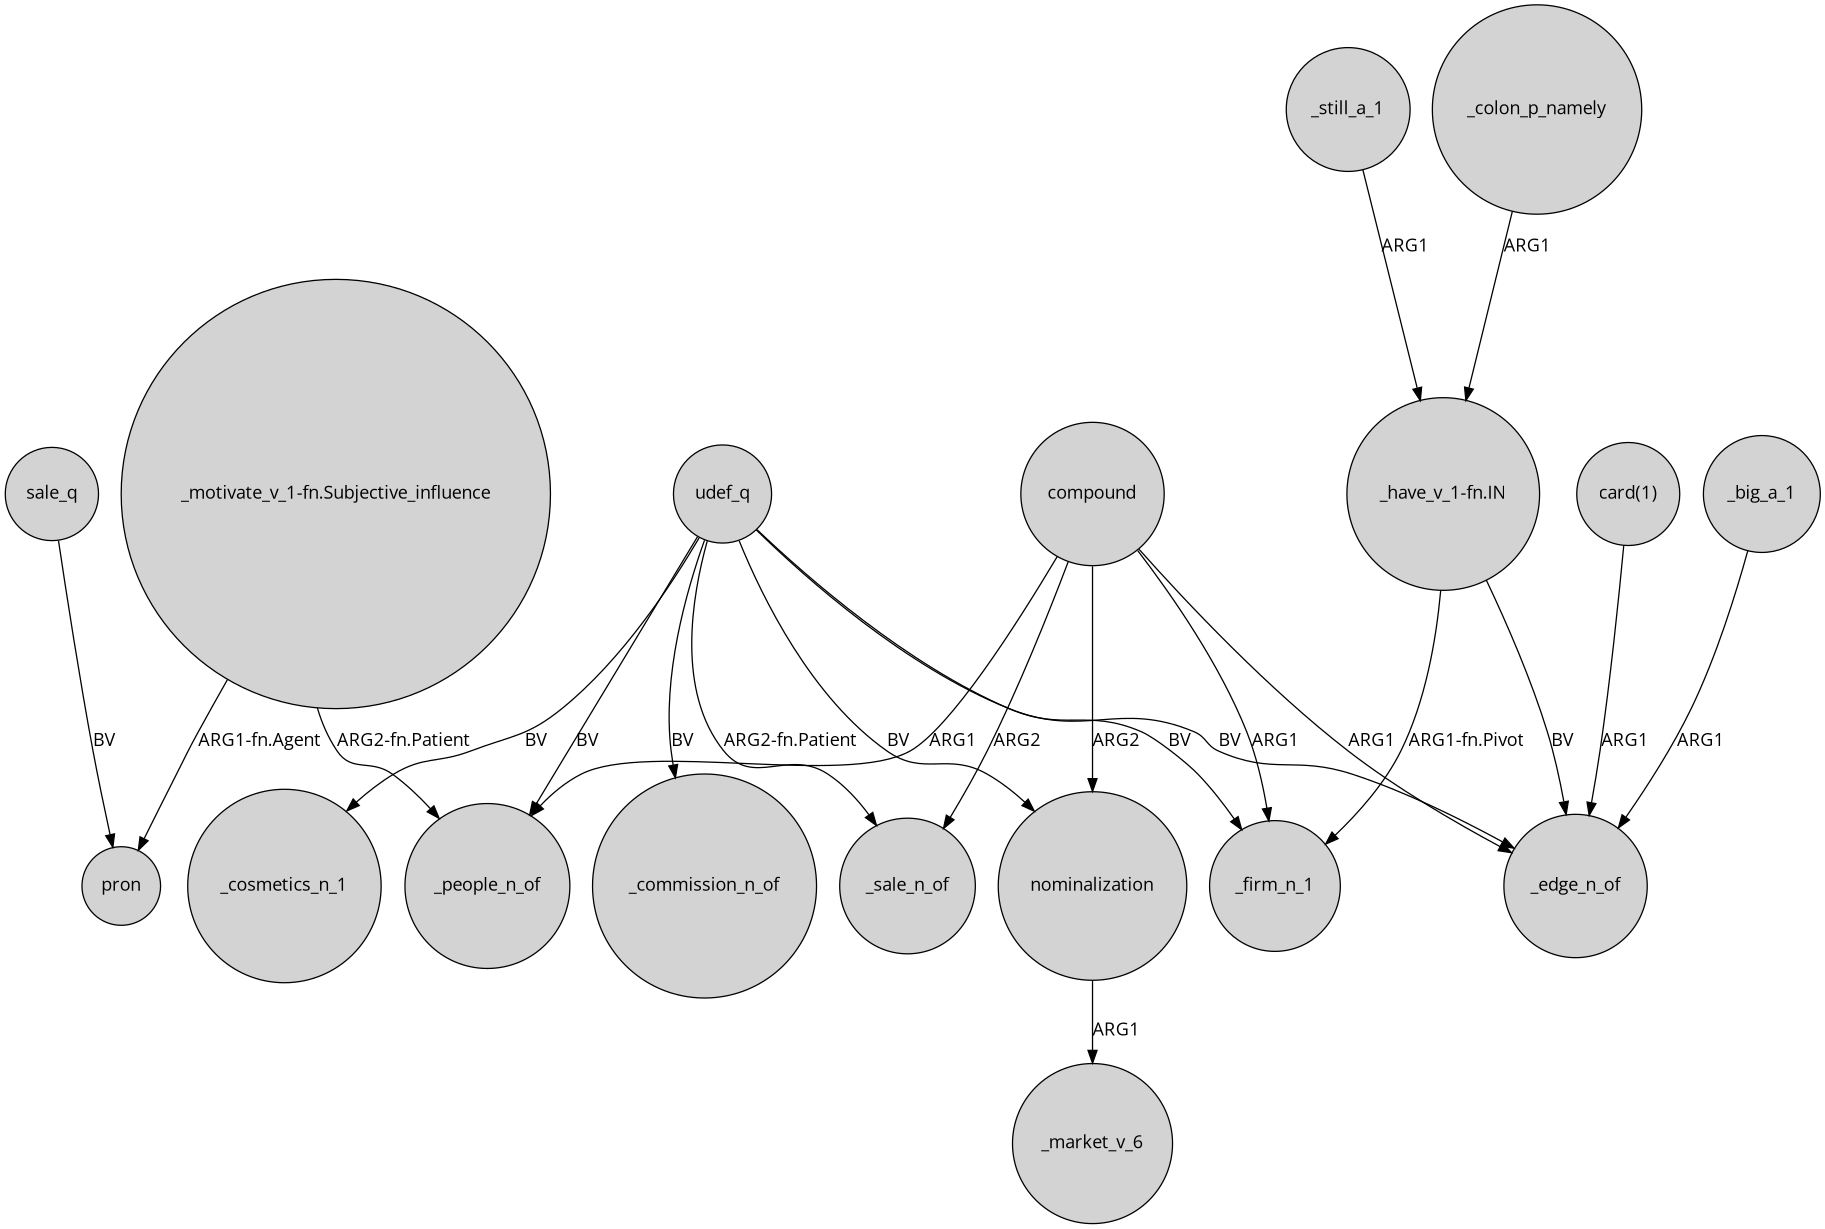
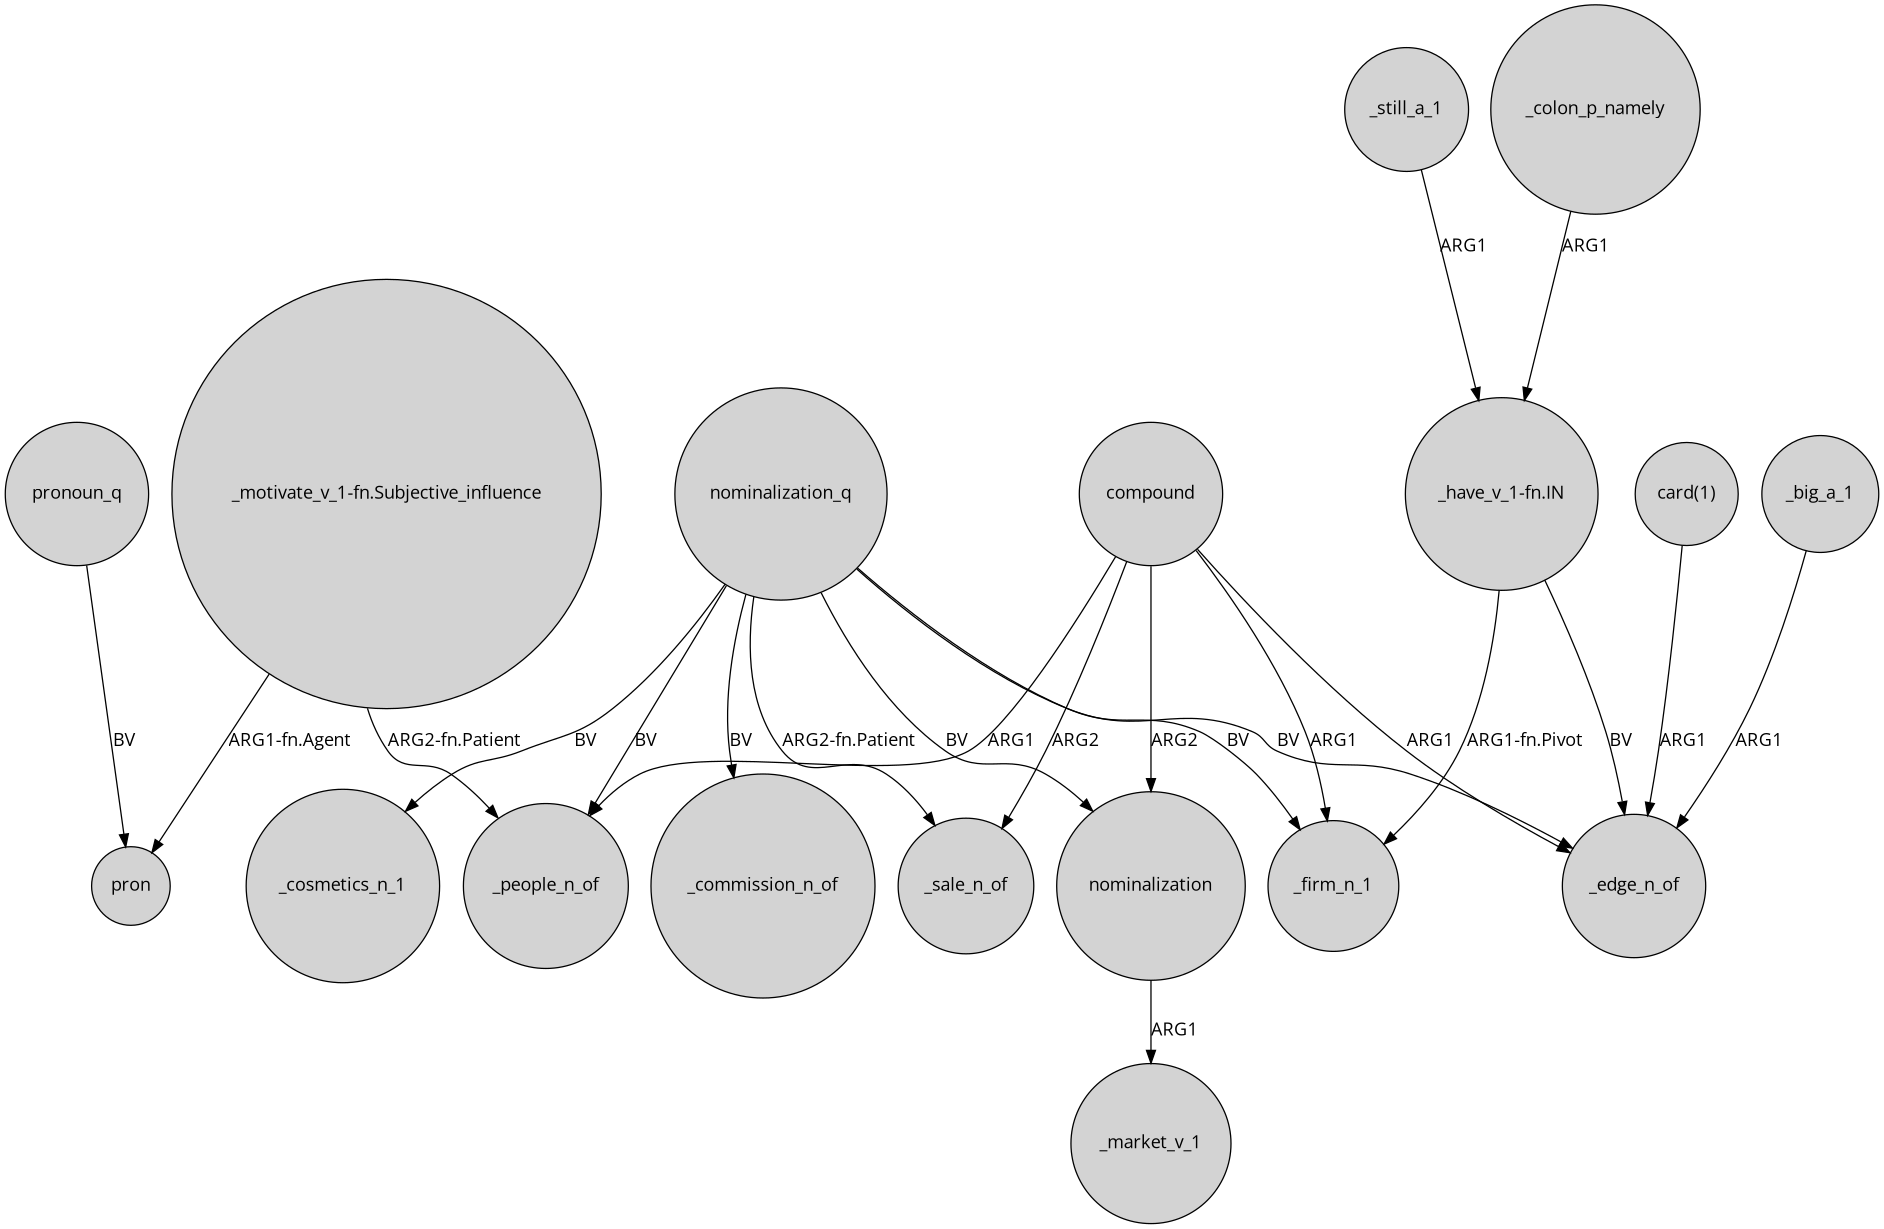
  digraph {
    fontname="Open Sans"
    node [fontname="Open Sans" shape=circle style=filled]
    edge [fontname="Open Sans"]
    "_motivate_v_1-fn.Subjective_influence"
    _people_n_of
    pron
    nominalization
-   _market_v_1 [label=_market_v_6]
-   udef_q
+   _market_v_1
+   udef_q [label=nominalization_q]
    _commission_n_of
    _firm_n_1
    _edge_n_of
    _sale_n_of
    _cosmetics_n_1
    "_have_v_1-fn.IN"
    compound
    _big_a_1
    _still_a_1
-   pronoun_q [label=sale_q]
+   pronoun_q
    _colon_p_namely
    "card(1)"
    "_motivate_v_1-fn.Subjective_influence" -> _people_n_of [label="ARG2-fn.Patient"]
    "_motivate_v_1-fn.Subjective_influence" -> pron [label="ARG1-fn.Agent"]
    nominalization -> _market_v_1 [label=ARG1]
    udef_q -> _people_n_of [label=BV]
    udef_q -> nominalization [label=BV]
    udef_q -> _commission_n_of [label=BV]
    udef_q -> _firm_n_1 [label=BV]
    udef_q -> _edge_n_of [label=BV]
    udef_q -> _sale_n_of [label="ARG2-fn.Patient"]
    udef_q -> _cosmetics_n_1 [label=BV]
    "_have_v_1-fn.IN" -> _firm_n_1 [label="ARG1-fn.Pivot"]
    "_have_v_1-fn.IN" -> _edge_n_of [label=BV]
    compound -> _people_n_of [label=ARG1]
    compound -> nominalization [label=ARG2]
    compound -> _firm_n_1 [label=ARG1]
    compound -> _edge_n_of [label=ARG1]
    compound -> _sale_n_of [label=ARG2]
    _big_a_1 -> _edge_n_of [label=ARG1]
    _still_a_1 -> "_have_v_1-fn.IN" [label=ARG1]
    pronoun_q -> pron [label=BV]
    _colon_p_namely -> "_have_v_1-fn.IN" [label=ARG1]
    "card(1)" -> _edge_n_of [label=ARG1]
  }
